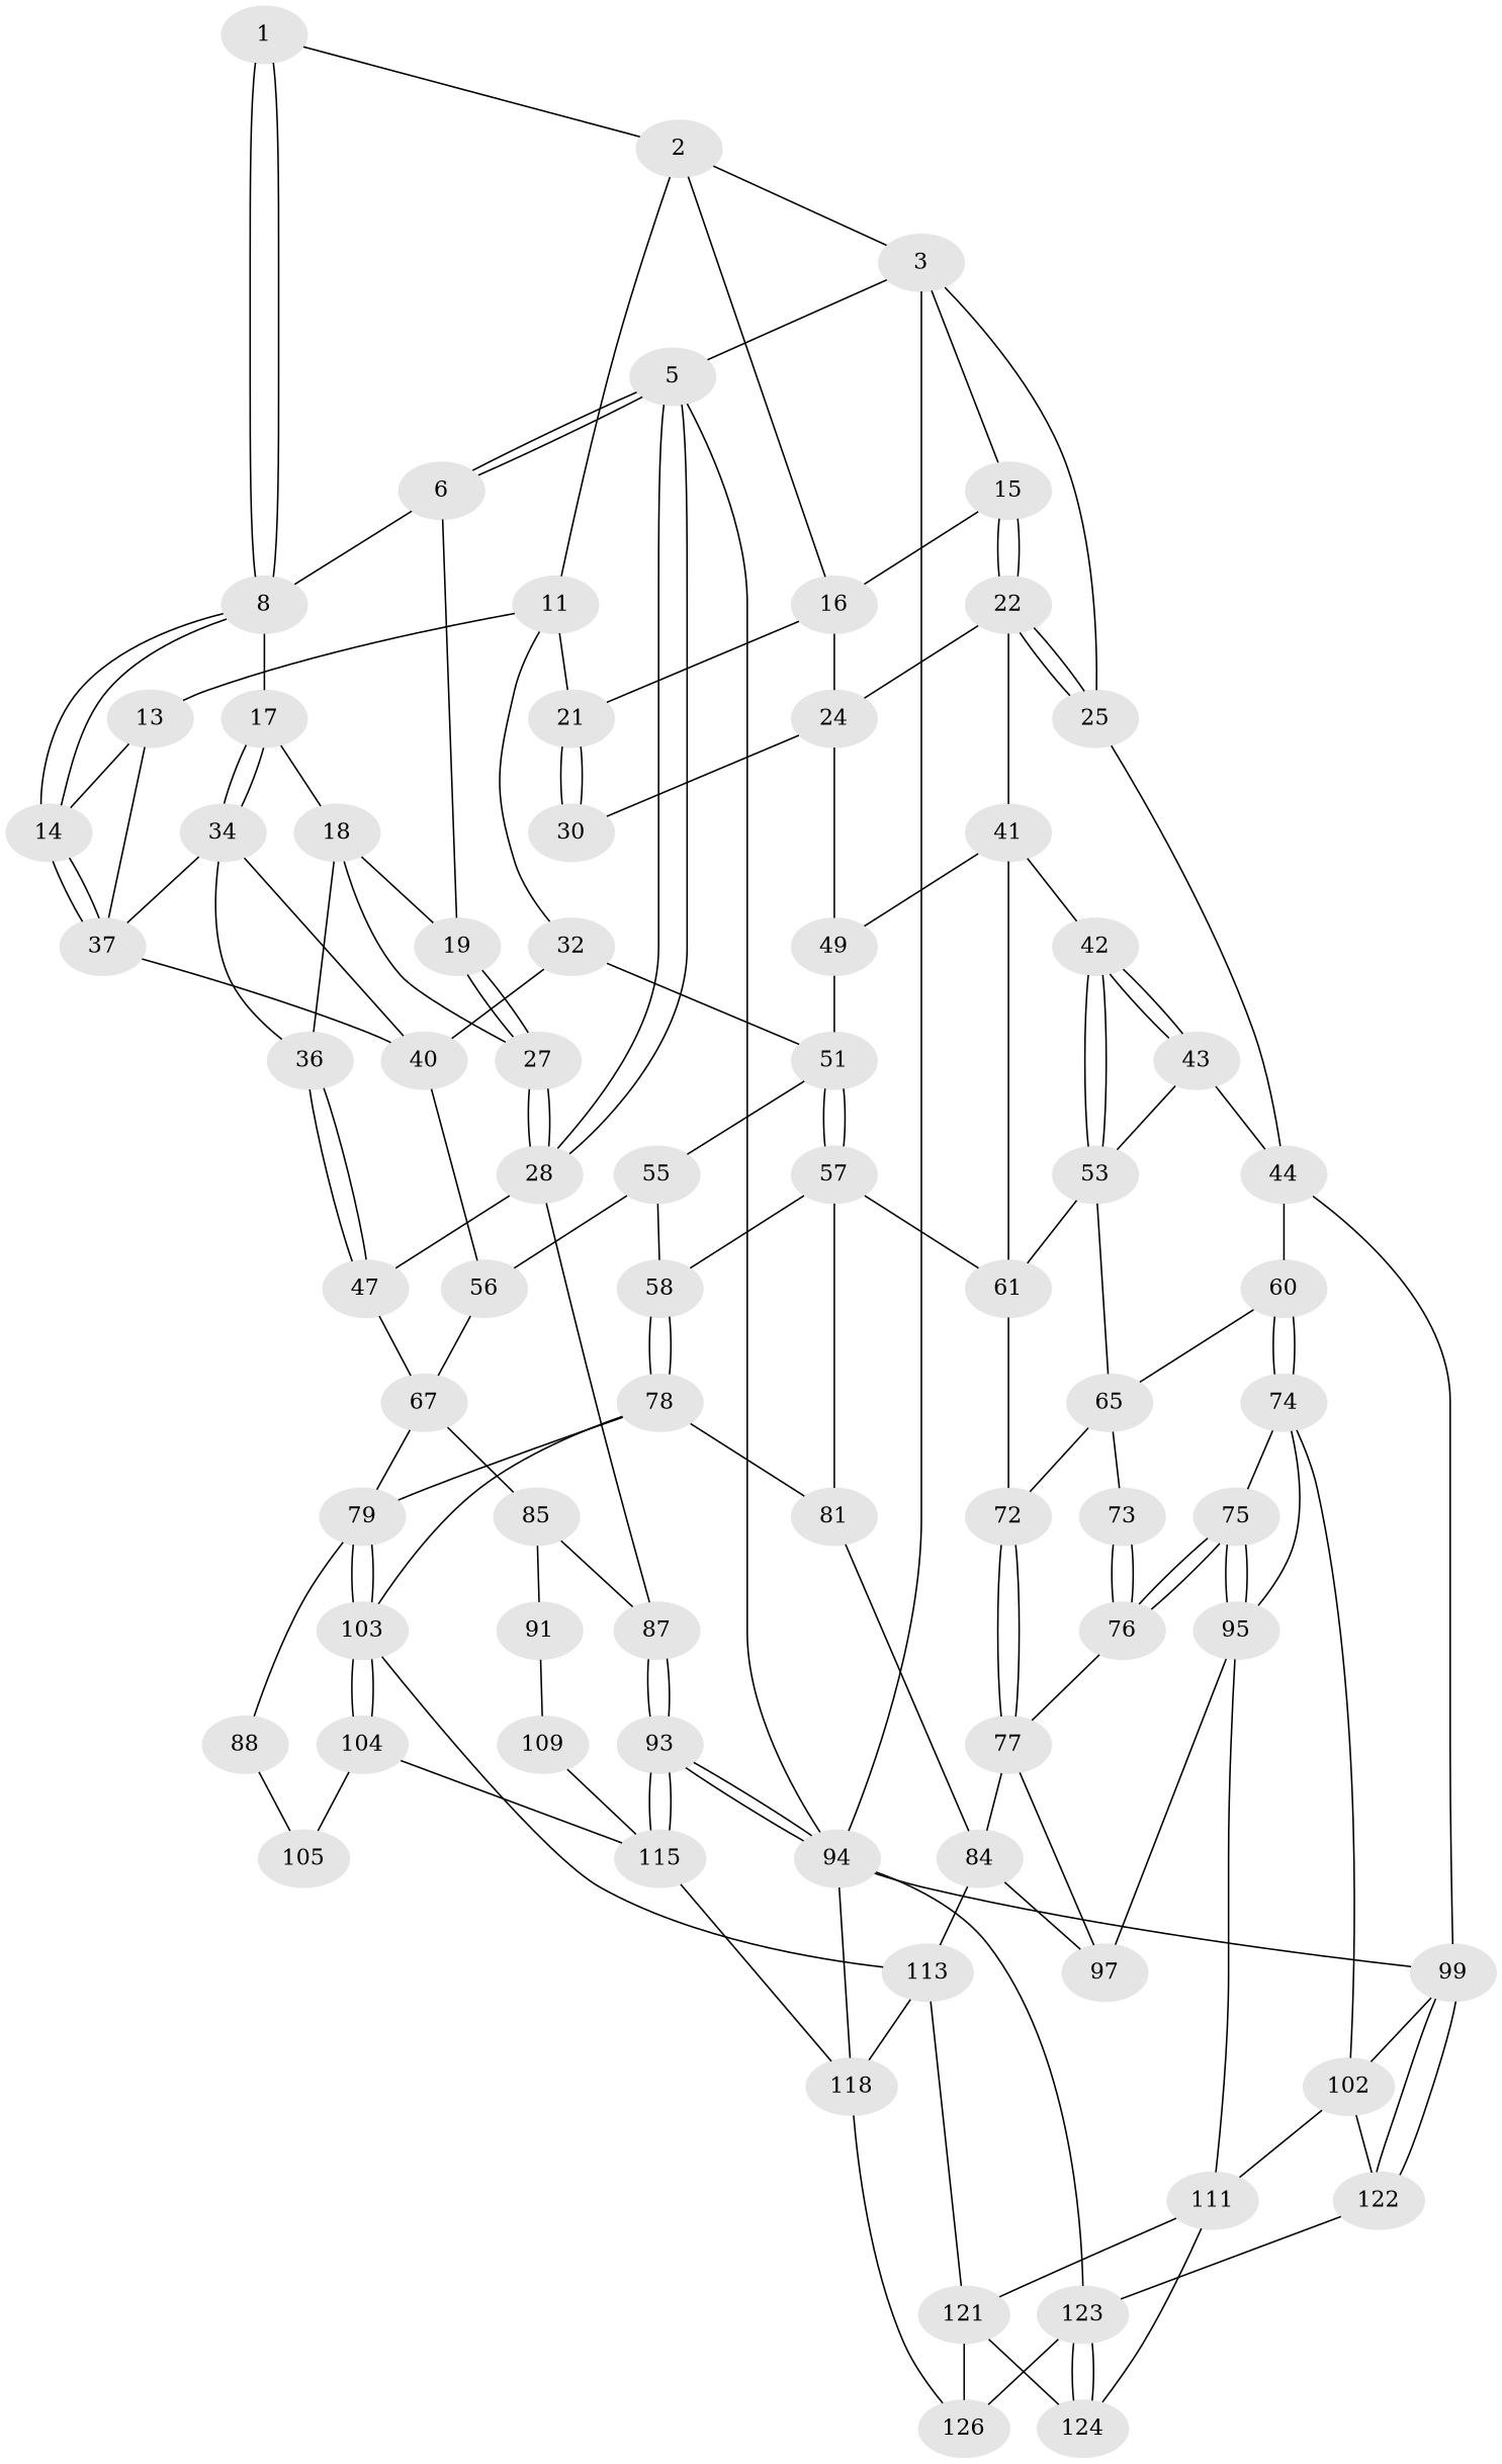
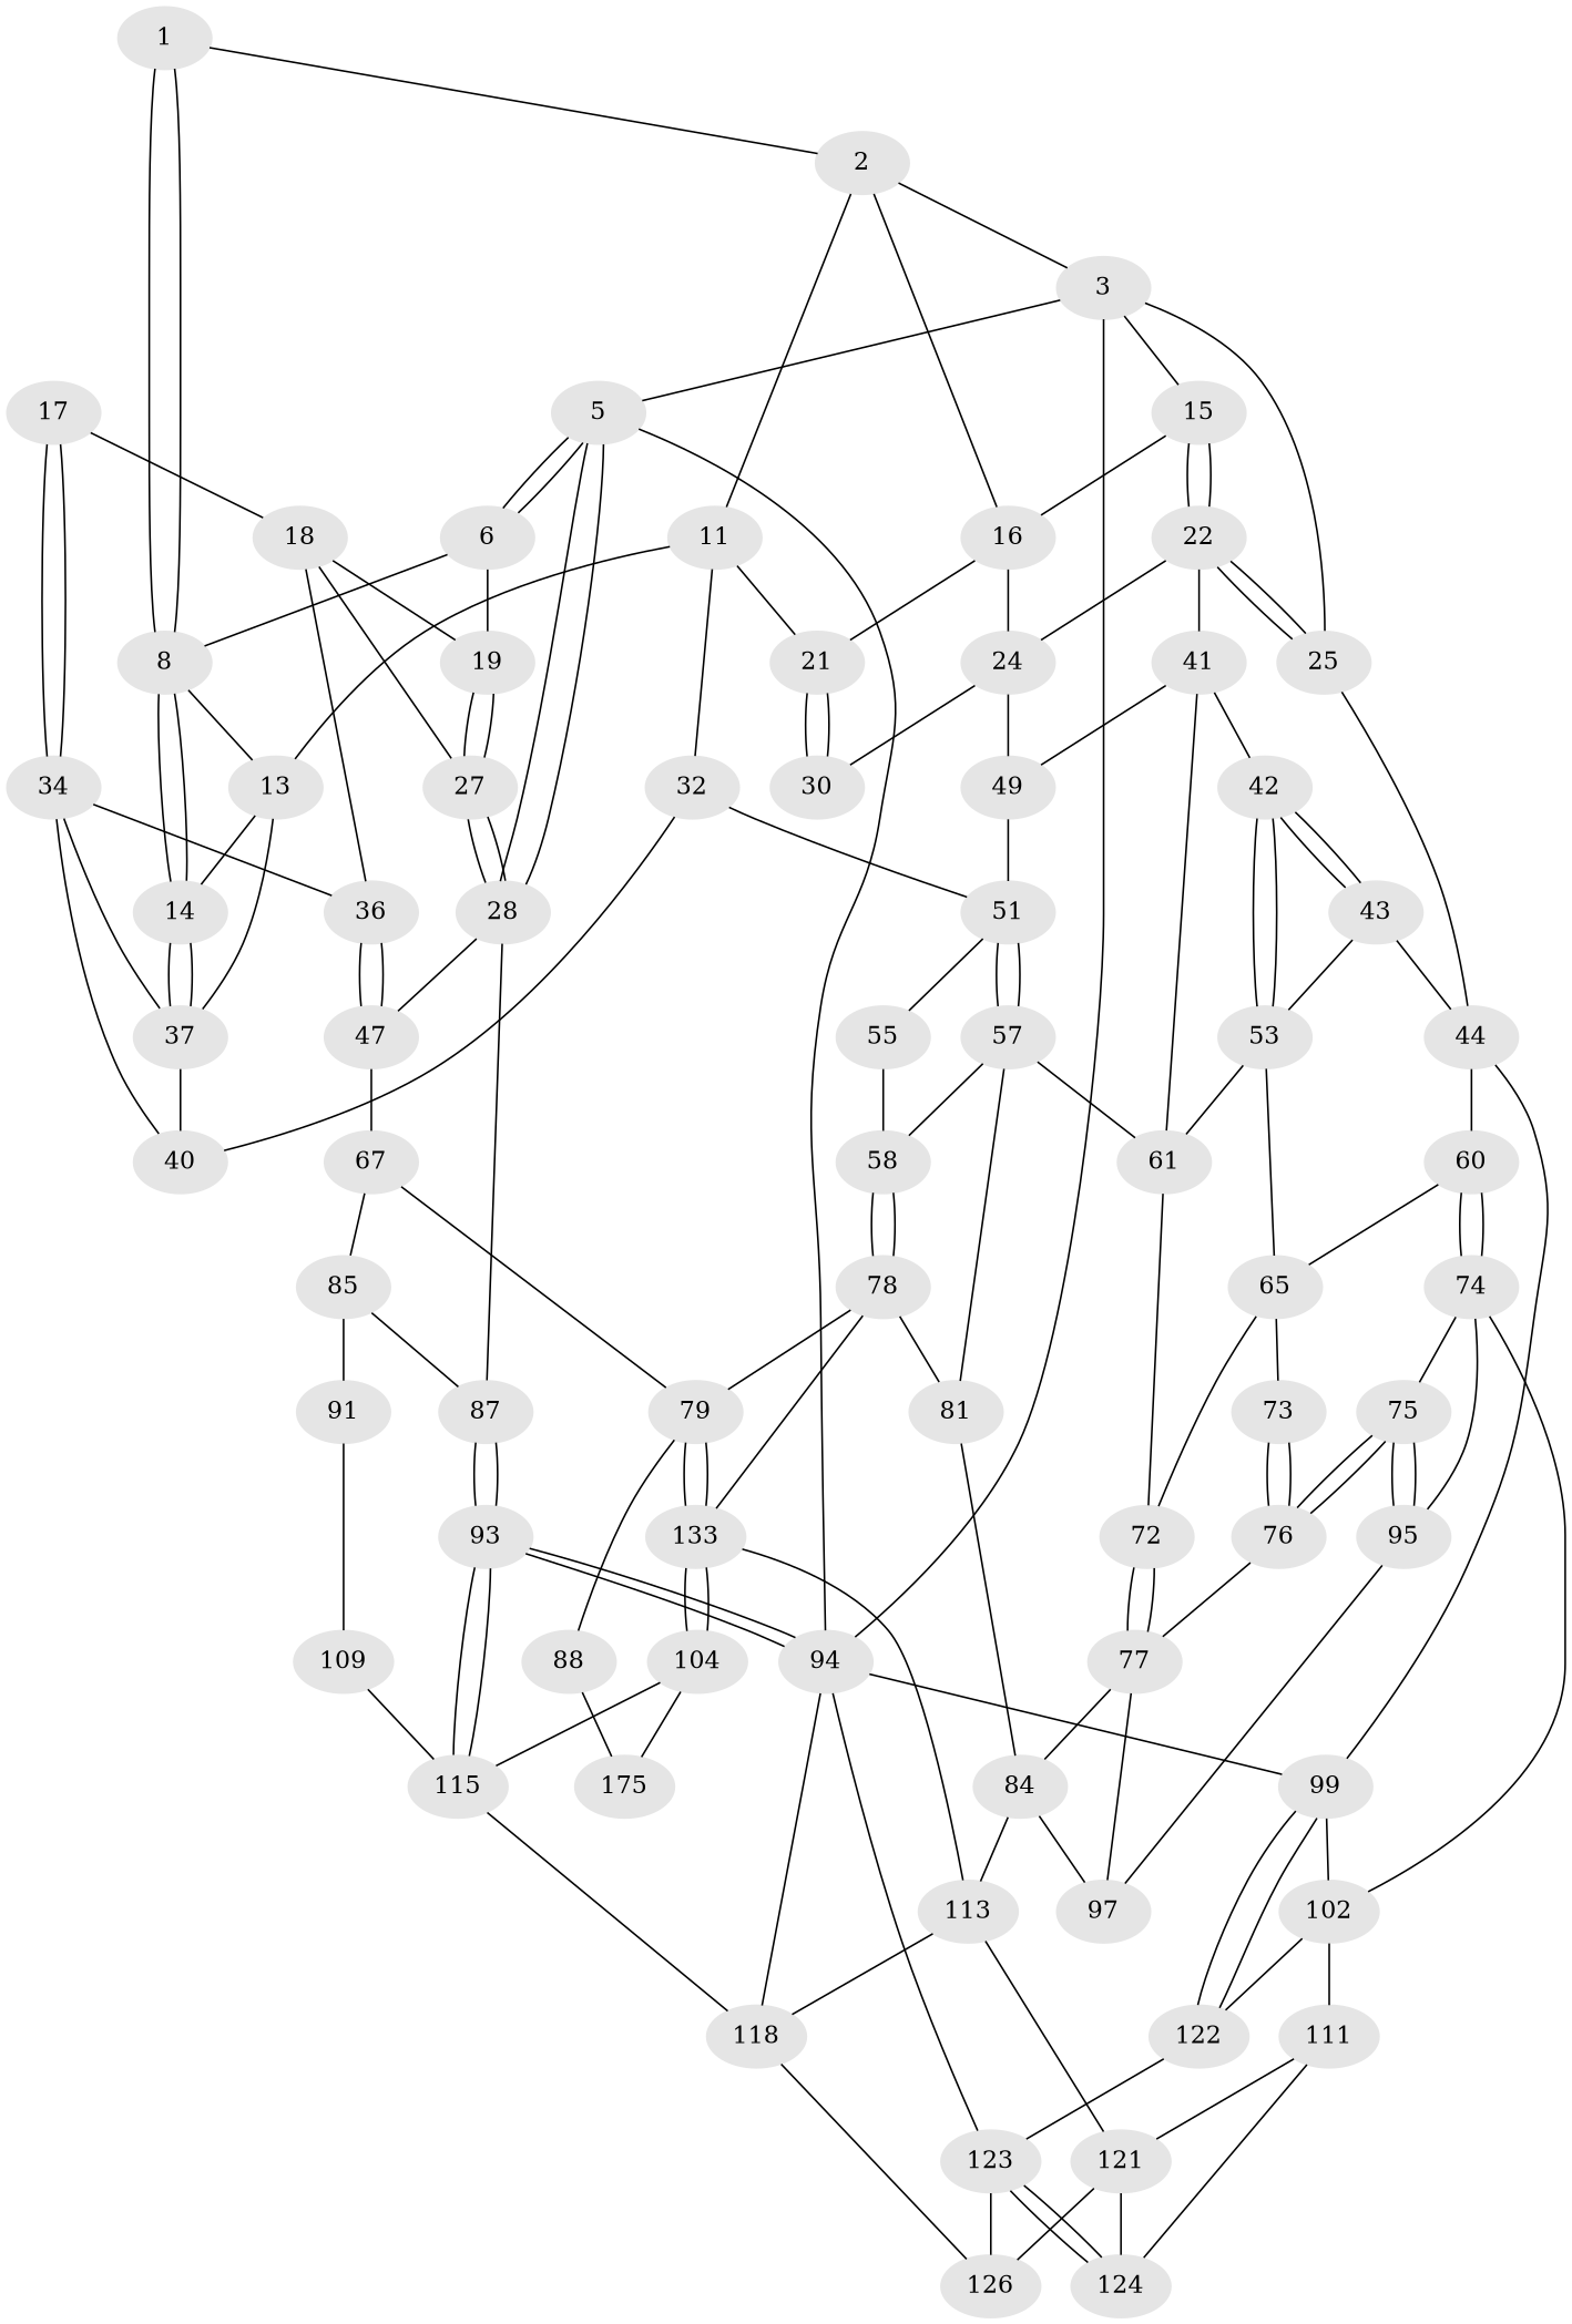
  graph {
    node [color=gray90 style=filled]
    2 [super="+10"]
    1
    8 [super="+9"]
    3 [super="+4"]
    11 [super="+12"]
    16 [super="+20"]
    14
    17
    5
    15
    25 [super="+26"]
    94 [super="+98"]
    13
    21
    32 [super="+39"]
    24 [super="+33"]
    6 [super="+7"]
    28 [super="+48"]
    22 [super="+23"]
    44 [super="+62"]
    99 [super="+100"]
    118 [super="+127"]
    123 [super="+128"]
    19
    47
    87
    27
    37 [super="+38"]
    18 [super="+29"]
    34 [super="+35"]
    30
    40 [super="+46"]
    51 [super="+52"]
    41 [super="+54"]
    49 [super="+50"]
    36
    42
    61 [super="+69"]
    n39 [label=60 super="+64"]
    67 [super="+68"]
    93
-   56 [super="+66"]
    55 [super="+59"]
    57 [super="+70"]
    43 [super="+45"]
    53 [super="+60"]
    72
    65 [super="+71"]
    74 [super="+101"]
    102 [super="+110"]
    122
    79 [super="+80"]
    85 [super="+86"]
    58
    81
    73
    78 [super="+82"]
    84 [super="+112"]
-   103 [super="+107"]
+   103 [super="+107" label=133]
    77 [super="+83"]
    75
    95 [super="+96"]
    76
    88 [super="+89"]
    91
    97
    111 [super="+120"]
    113 [super="+114"]
    104
-   105 [super="+106"]
+   105 [super="+106" label=175]
    121 [super="+125"]
    109 [super="+115"]
    n73 [label=115 super="+119"]
    126
    124
    2 -- 3
    2 -- 11
    2 -- 16
    1 -- 2
    1 -- 8
    1 -- 8
    8 -- 14
    8 -- 14
-   8 -- 17
+   8 -- 13
    3 -- 5
    3 -- 15
    3 -- 25
    3 -- 94
    11 -- 13
    11 -- 21
    11 -- 32
    16 -- 21
    16 -- 24
    14 -- 37
    14 -- 37
    17 -- 18
    17 -- 34
    17 -- 34
    5 -- 94
    5 -- 6
    5 -- 6
    5 -- 28
    5 -- 28
    15 -- 16
    15 -- 22
    15 -- 22
    25 -- 44
    94 -- 99
    94 -- 118
    94 -- 123
    13 -- 14
    13 -- 37
    21 -- 30
    21 -- 30
    32 -- 40
    32 -- 51
    24 -- 30
    24 -- 49
    6 -- 8
    6 -- 19
    28 -- 47
    28 -- 87
    22 -- 25
    22 -- 25
    22 -- 24
    22 -- 41
    44 -- 99
    44 -- n39
    99 -- 102
    99 -- 122
    99 -- 122
    118 -- 126
    123 -- 126
    123 -- 124
    123 -- 124
    19 -- 27
    19 -- 27
    47 -- 67
    87 -- 93
    87 -- 93
    27 -- 28
    27 -- 28
    37 -- 40
    18 -- 19
    18 -- 27
    18 -- 36
    34 -- 37
    34 -- 40
    34 -- 36
-   40 -- 56
    51 -- 55
    51 -- 57
    51 -- 57
    41 -- 49
    41 -- 42
    41 -- 61
    49 -- 51
    36 -- 47
    36 -- 47
    42 -- 43
    42 -- 43
    42 -- 53
    42 -- 53
    61 -- 72
    n39 -- 65
    n39 -- 74
    n39 -- 74
    67 -- 79
    67 -- 85
    93 -- 94
    93 -- 94
    93 -- n73
    93 -- n73
-   56 -- 67
-   55 -- 56 [weight=2]
    55 -- 58
    57 -- 61
    57 -- 58
    57 -- 81
    43 -- 44
    43 -- 53
    53 -- 61
    53 -- 65
    72 -- 77
    72 -- 77
    65 -- 72
    65 -- 73
    74 -- 102
    74 -- 75
    74 -- 95
    102 -- 122
    102 -- 111
    122 -- 123
    79 -- 103
    79 -- 103
    79 -- 88
    85 -- 87
    85 -- 91
    58 -- 78
    58 -- 78
    81 -- 84
    73 -- 76
    73 -- 76
    78 -- 79
    78 -- 81
    78 -- 103
    84 -- 97
    84 -- 113
    103 -- 113
    103 -- 104
    103 -- 104
    77 -- 84
    77 -- 97
    75 -- 95
    75 -- 95
    75 -- 76
    75 -- 76
    95 -- 97
-   95 -- 111
    76 -- 77
    88 -- 105
    91 -- 109
    111 -- 121
    111 -- 124
    113 -- 118
    113 -- 121
    104 -- 105
    104 -- n73
    121 -- 126
    121 -- 124
    109 -- n73
    n73 -- 118
  }
